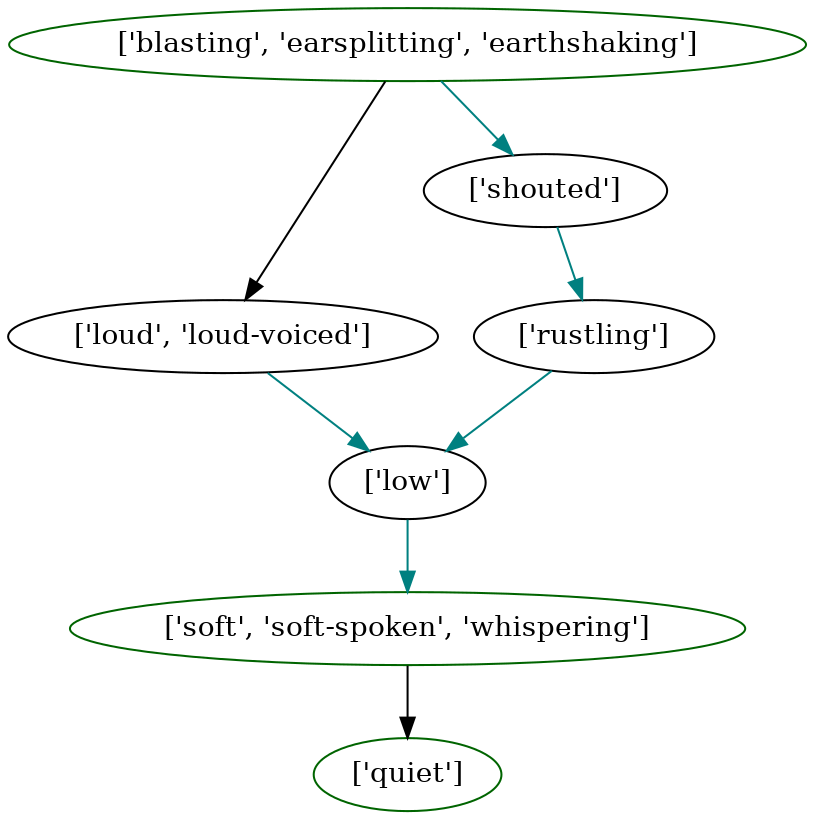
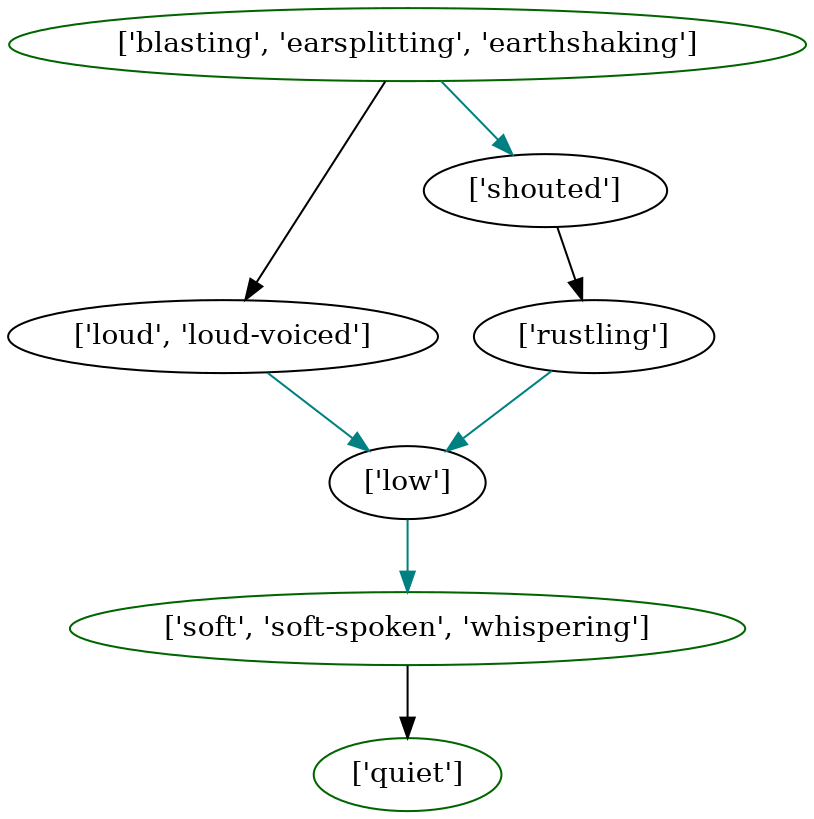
  strict digraph {
    node [color=black]
    edge [color=teal]
    "['loud', 'loud-voiced']"
    "['low']"
    "['soft', 'soft-spoken', 'whispering']" [color=darkgreen]
    "['quiet']" [color=darkgreen]
    "['rustling']"
    "['blasting', 'earsplitting', 'earthshaking']" [color=darkgreen]
    "['shouted']"
    "['loud', 'loud-voiced']" -> "['low']"
    "['low']" -> "['soft', 'soft-spoken', 'whispering']"
    "['soft', 'soft-spoken', 'whispering']" -> "['quiet']" [color=black]
    "['rustling']" -> "['low']"
    "['blasting', 'earsplitting', 'earthshaking']" -> "['loud', 'loud-voiced']" [color=black]
    "['blasting', 'earsplitting', 'earthshaking']" -> "['shouted']"
-   "['shouted']" -> "['rustling']"
+   "['shouted']" -> "['rustling']" [color=black]
  }
